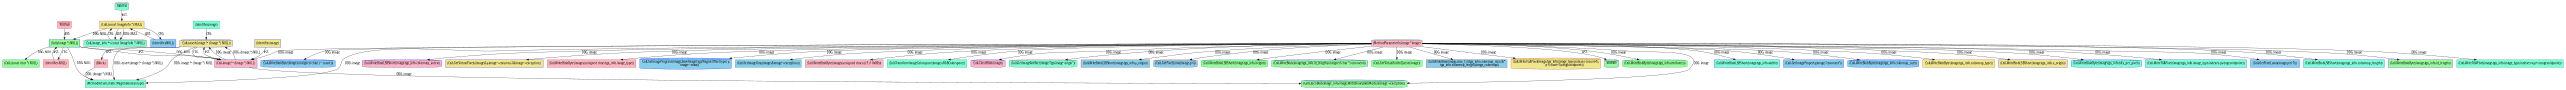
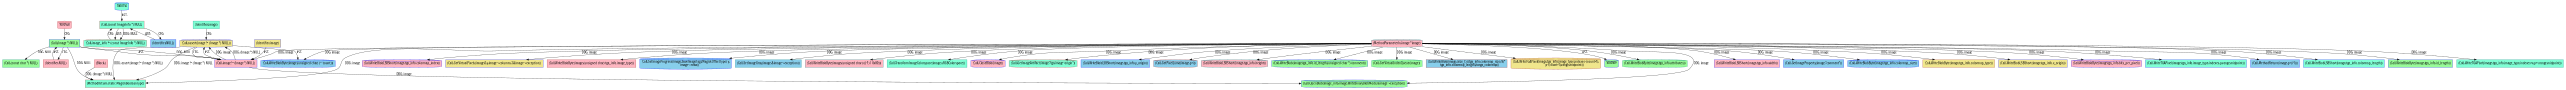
  digraph {
    fontname="Fira Sans"
    node [color=blue fillcolor=lightpink fontname="Fira Sans" shape=box style=filled]
    edge [fontname="Fira Sans"]
    n1 [fillcolor=khaki label="(Call,assert(image != (Image *) NULL))" shape=cylinder]
    n2 [label="(Call,image != (Image *) NULL)"]
    n3 [color=brown label="(Block,)"]
    n4 [color=brown fillcolor=aquamarine label="(MethodReturn,static MagickBooleanType)"]
    n5 [fillcolor=palegreen label="(Call,OpenBlob(image_info,image,WriteBinaryBlobMode,&image->exception))" shape=cylinder]
    n6 [fillcolor=palegreen label="(Call,(Image *) NULL)"]
    n7 [color=brown label="(Identifier,NULL)"]
    n8 [color=teal fillcolor=palegreen label="(Call,(const char *) NULL)"]
    n9 [color=teal label="(MethodParameterIn,Image *image)" shape=cylinder]
    n10 [color=teal fillcolor=palegreen label="(Call,WriteBlobByte(image,tga_info.attributes))" shape=cylinder]
-   n11 [fillcolor=aquamarine label="(Call,WriteBlobLSBShort(image,tga_info.width))"]
+   n11 [label="(Call,WriteBlobLSBShort(image,tga_info.width))"]
    n12 [fillcolor=skyblue label="(Call,GetImageProperty(image,\"comment\"))"]
    n13 [fillcolor=skyblue label="(Call,WriteBlobByte(image,tga_info.colormap_size))" shape=cylinder]
    n14 [color=brown fillcolor=khaki label="(Call,WriteBlobByte(image,tga_info.colormap_type))"]
    n15 [fillcolor=khaki label="(Call,WriteBlobLSBShort(image,tga_info.x_origin))"]
-   n16 [fillcolor=aquamarine label="(Call,WriteBlobByte(image,tga_info.bits_per_pixel))" shape=cylinder]
+   n16 [label="(Call,WriteBlobByte(image,tga_info.bits_per_pixel))" shape=cylinder]
    n17 [fillcolor=aquamarine label="(Call,WriteTGAPixel(image,tga_info.image_type,indexes,p,range,midpoint))"]
-   n18 [fillcolor=skyblue label="(Call,GetPixelLuma(image,p+(i-1)))"]
+   n18 [fillcolor=skyblue label="(Call,MethodReturn(image,p+(i-1)))"]
    n19 [fillcolor=aquamarine label="(Call,WriteBlobLSBShort(image,tga_info.colormap_length))"]
    n20 [fillcolor=palegreen label="(Call,WriteBlobByte(image,tga_info.id_length))"]
    n21 [color=teal fillcolor=aquamarine label="(Call,WriteTGAPixel(image,tga_info.image_type,indexes+x,p++,range,midpoint))"]
    n22 [label="(Call,WriteBlobLSBShort(image,tga_info.colormap_index))" shape=cylinder]
    n23 [fillcolor=khaki label="(Call,GetVirtualPixels(image,0,y,image->columns,1,&image->exception))"]
    n24 [fillcolor=skyblue label="(Call,WriteBlobByte(image,(unsigned char) (--count)))" shape=cylinder]
    n25 [color=brown label="(Call,WriteBlobByte(image,(unsigned char) tga_info.image_type))"]
    n26 [fillcolor=skyblue label="(Call,SetImageProgress(image,SaveImageTag,(MagickOffsetType) y,\n          image->rows))" shape=cylinder]
    n27 [color=teal fillcolor=skyblue label="(Call,SetImageGray(image,&image->exception))"]
    n28 [color=teal label="(Call,WriteBlobByte(image,(unsigned char) ((i-1) | 0x80)))"]
    n29 [color=teal fillcolor=aquamarine label="(Call,TransformImageColorspace(image,sRGBColorspace))"]
    n30 [label="(Call,CloseBlob(image))" shape=cylinder]
    n31 [color=brown fillcolor=aquamarine label="(Call,GetImageArtifact(image,\"tga:image-origin\"))" shape=cylinder]
-   n32 [color=brown fillcolor=skyblue label="(Call,WriteBlobLSBShort(image,tga_info.y_origin))"]
+   n32 [fillcolor=skyblue label="(Call,WriteBlobLSBShort(image,tga_info.y_origin))"]
    n33 [color=brown fillcolor=skyblue label="(Call,GetPixelLuma(image,p+i))" shape=cylinder]
-   n34 [color=teal fillcolor=palegreen label="(Call,WriteBlobLSBShort(image,tga_info.height))" shape=cylinder]
+   n34 [color=teal label="(Call,WriteBlobLSBShort(image,tga_info.height))" shape=cylinder]
    n35 [fillcolor=palegreen label="(Call,WriteBlob(image,tga_info.id_length,(unsigned char *) comment))" shape=cylinder]
    n36 [color=teal fillcolor=palegreen label="(Call,GetVirtualIndexQueue(image))" shape=cylinder]
    n37 [color=brown fillcolor=skyblue label="(Call,WriteBlob(image,(size_t) ((tga_info.colormap_size/8)*\n        tga_info.colormap_length),targa_colormap))"]
    n38 [color=brown fillcolor=khaki label="(Call,WriteTGAPixel(image,tga_info.image_type,indexes-(count+1),\n                      p-(count+1),range,midpoint))" shape=cylinder]
    1000109 [fillcolor=palegreen shape=cylinder]
-   n40 [color=brown fillcolor=khaki label="(Call,(const ImageInfo *) NULL)"]
+   n40 [color=brown fillcolor=aquamarine label="(Call,(const ImageInfo *) NULL)"]
    n41 [fillcolor=skyblue label="(Identifier,NULL)"]
    n42 [color=brown fillcolor=aquamarine label="(Call,image_info != (const ImageInfo *) NULL)" shape=cylinder]
    n43 [color=teal fillcolor=aquamarine label="(Identifier,image)"]
    n44 [fillcolor=khaki label="(Identifier,image)"]
    1000148 [color=brown shape=cylinder]
-   1000136 [color=brown fillcolor=aquamarine shape=cylinder]
+   1000136 [fillcolor=aquamarine shape=cylinder]
    n1 -> n2 [label="CFG: "]
-   n1 -> n3 [label="AST: "]
+   n1 -> n24 [label="AST: "]
    n1 -> n4 [label="DDG: assert(image != (Image *) NULL)"]
    n1 -> n4 [label="DDG: image != (Image *) NULL"]
    n2 -> n1 [label="AST: "]
    n2 -> n1 [label="DDG: image"]
    n2 -> n1 [label="DDG: (Image *) NULL"]
    n2 -> n5 [label="DDG: image"]
    n3 -> n4 [label="DDG: (Image *) NULL"]
    n6 -> n2 [label="AST: "]
    n6 -> n2 [label="DDG: NULL"]
    n6 -> n4 [label="DDG: NULL"]
    n6 -> n7 [label="CFG: "]
    n6 -> n8 [label="DDG: NULL"]
    n7 -> n6 [label="AST: "]
    n9 -> n2 [label="DDG: image"]
    n9 -> n4 [label="DDG: image"]
    n9 -> n5 [label="DDG: image"]
    n9 -> n10 [label="DDG: image"]
    n9 -> n11 [label="DDG: image"]
    n9 -> n12 [label="DDG: image"]
    n9 -> n13 [label="DDG: image"]
    n9 -> n14 [label="DDG: image"]
    n9 -> n15 [label="DDG: image"]
    n9 -> n16 [label="DDG: image"]
    n9 -> n17 [label="DDG: image"]
    n9 -> n18 [label="DDG: image"]
    n9 -> n19 [label="DDG: image"]
    n9 -> n20 [label="DDG: image"]
    n9 -> n21 [label="DDG: image"]
    n9 -> n22 [label="DDG: image"]
    n9 -> n23 [label="DDG: image"]
    n9 -> n24 [label="DDG: image"]
    n9 -> n25 [label="DDG: image"]
    n9 -> n26 [label="DDG: image"]
    n9 -> n27 [label="DDG: image"]
    n9 -> n28 [label="DDG: image"]
    n9 -> n29 [label="DDG: image"]
    n9 -> n30 [label="DDG: image"]
    n9 -> n31 [label="DDG: image"]
    n9 -> n32 [label="DDG: image"]
    n9 -> n33 [label="DDG: image"]
    n9 -> n34 [label="DDG: image"]
    n9 -> n35 [label="DDG: image"]
    n9 -> n36 [label="DDG: image"]
    n9 -> n37 [label="DDG: image"]
    n9 -> n38 [label="DDG: image"]
    n9 -> 1000109 [label="AST: "]
-   n40 -> n6 [label="DDG: NULL"]
    n40 -> n41 [label="CFG: "]
    n40 -> n42 [label="AST: "]
    n40 -> n42 [label="DDG: NULL"]
    n41 -> n40 [label="AST: "]
    n42 -> n40 [label="CFG: "]
    n43 -> n1 [label="CFG: "]
    n44 -> n2 [label="AST: "]
-   1000148 -> n6 [label="AST: "]
+   1000148 -> n6 [label="CFG: "]
    1000136 -> n40 [label="AST: "]
  }
